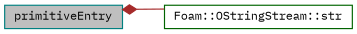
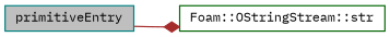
  digraph {
    rankdir=LR
    fontname="IBM Plex Mono"
    node [fontname="IBM Plex Mono" fontsize=10 shape=record]
    n1 [color=teal fillcolor=grey75 fontcolor=black height=0.2 label=primitiveEntry style=filled width=0.4]
    n2 [color=darkgreen height=0.2 label="Foam::OStringStream::str" width=0.4]
-   n2 -> n1 [color=brown fontname="IBM Plex Mono" fontsize=10 labelfontname=Helvetica labelfontsize=10 style=solid arrowhead=diamond]
+   n1 -> n2 [color=brown fontname="IBM Plex Mono" fontsize=10 labelfontname=Helvetica labelfontsize=10 style=solid arrowhead=diamond]
  }
